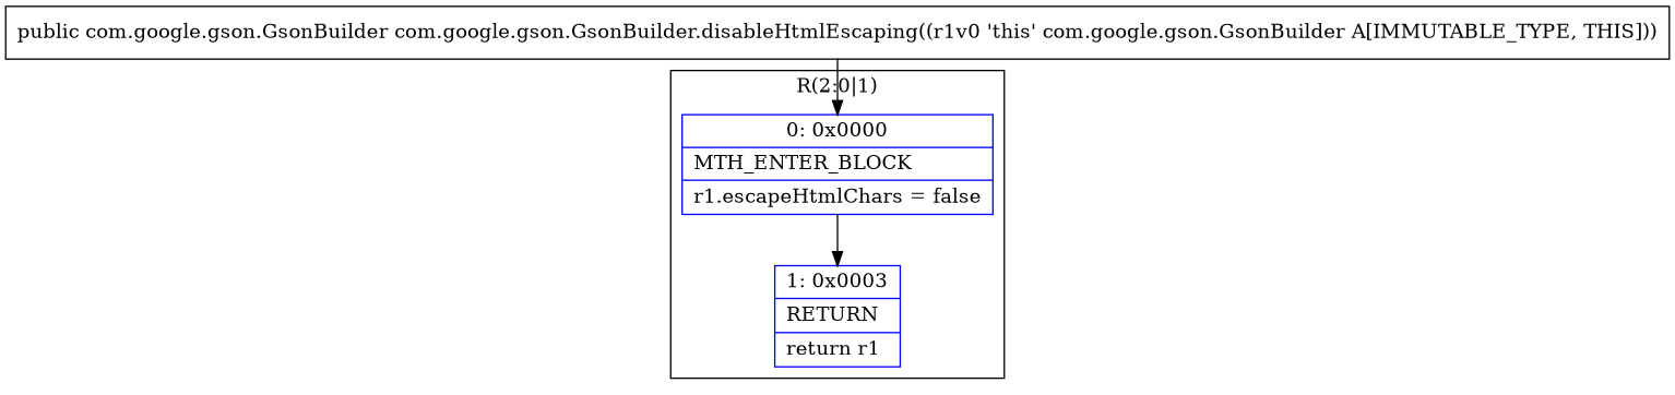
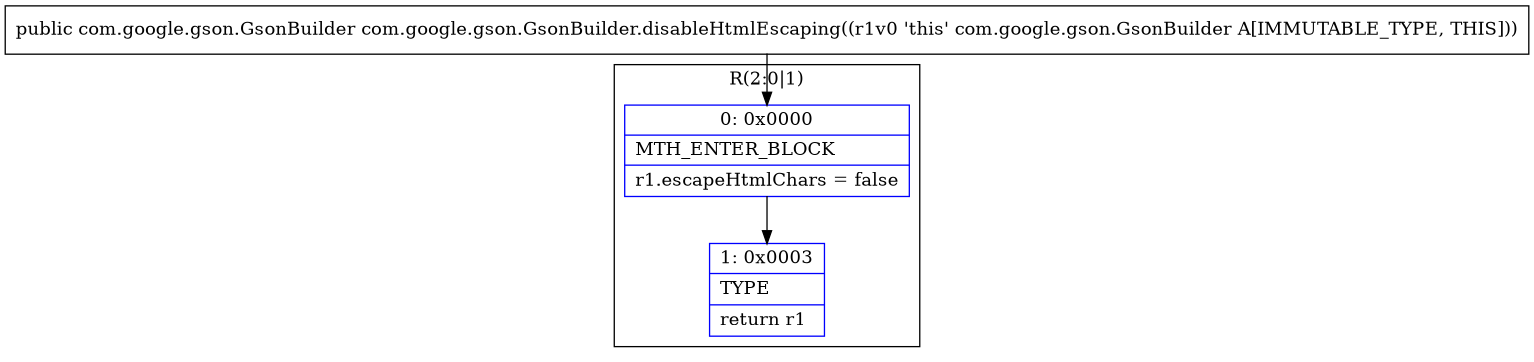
  digraph {
    node [color=blue shape=record]
    n1 [label="{0\:\ 0x0000|MTH_ENTER_BLOCK\l|r1.escapeHtmlChars = false\l}"]
-   n2 [label="{1\:\ 0x0003|RETURN\l|return r1\l}"]
+   n2 [label="{1\:\ 0x0003|TYPE\l|return r1\l}"]
    n3 [label="{public com.google.gson.GsonBuilder com.google.gson.GsonBuilder.disableHtmlEscaping((r1v0 'this' com.google.gson.GsonBuilder A[IMMUTABLE_TYPE, THIS])) }" color=""]
    subgraph cluster_1 {
      label="R(2:0|1)"
      n1
      n2
    }
    n1 -> n2
    n3 -> n1
  }
